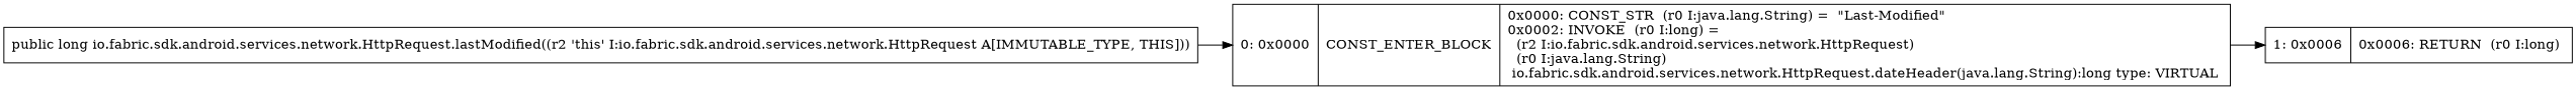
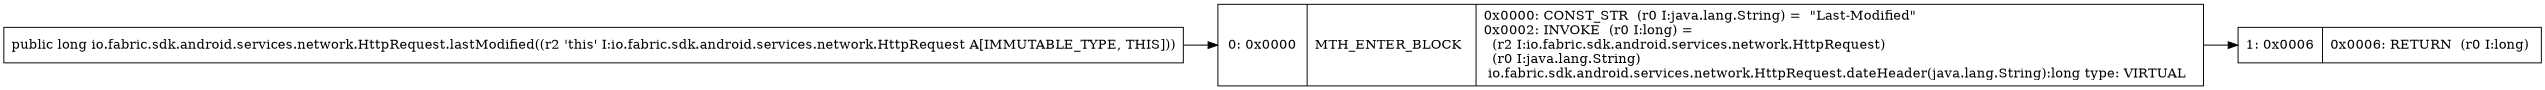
  digraph {
    rankdir=LR
    node [shape=record]
-   n1 [label="{0\:\ 0x0000|CONST_ENTER_BLOCK\l|0x0000: CONST_STR  (r0 I:java.lang.String) =  \"Last\-Modified\" \l0x0002: INVOKE  (r0 I:long) = \l  (r2 I:io.fabric.sdk.android.services.network.HttpRequest)\l  (r0 I:java.lang.String)\l io.fabric.sdk.android.services.network.HttpRequest.dateHeader(java.lang.String):long type: VIRTUAL \l}"]
+   n1 [label="{0\:\ 0x0000|MTH_ENTER_BLOCK\l|0x0000: CONST_STR  (r0 I:java.lang.String) =  \"Last\-Modified\" \l0x0002: INVOKE  (r0 I:long) = \l  (r2 I:io.fabric.sdk.android.services.network.HttpRequest)\l  (r0 I:java.lang.String)\l io.fabric.sdk.android.services.network.HttpRequest.dateHeader(java.lang.String):long type: VIRTUAL \l}"]
    n2 [label="{1\:\ 0x0006|0x0006: RETURN  (r0 I:long) \l}"]
    n3 [label="{public long io.fabric.sdk.android.services.network.HttpRequest.lastModified((r2 'this' I:io.fabric.sdk.android.services.network.HttpRequest A[IMMUTABLE_TYPE, THIS])) }"]
    n1 -> n2
    n3 -> n1
  }
